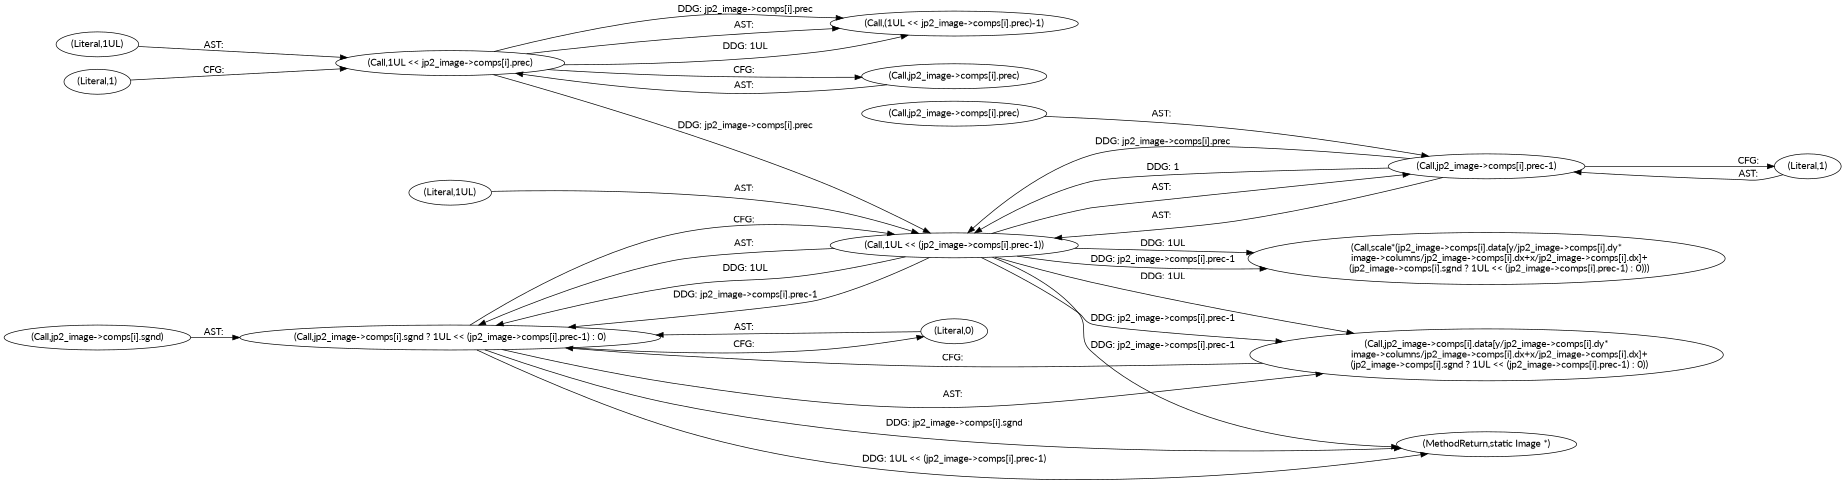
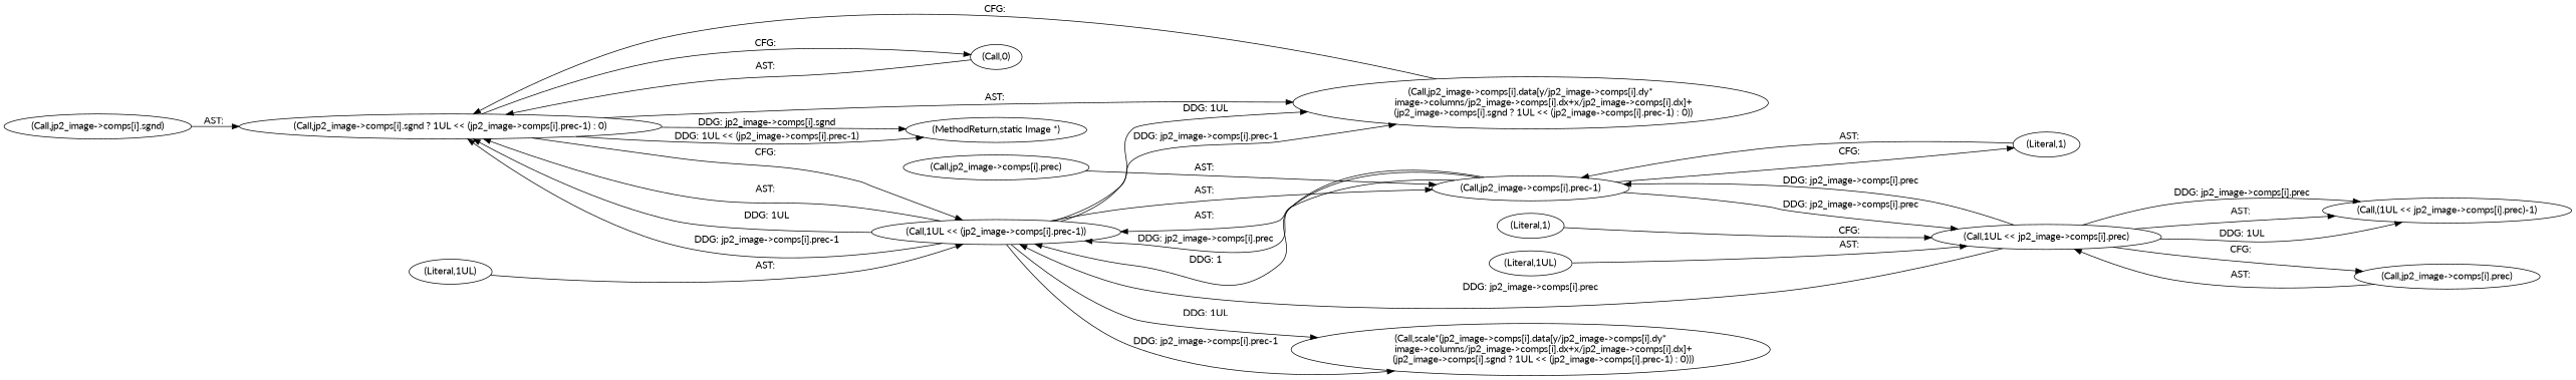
  digraph {
    fontname=Lato
    rankdir=LR
    node [fontname=Lato]
    edge [fontname=Lato]
    n1 [label="(Call,jp2_image->comps[i].sgnd ? 1UL << (jp2_image->comps[i].prec-1) : 0)"]
    n2 [label="(Call,1UL << (jp2_image->comps[i].prec-1))"]
    n3 [label="(MethodReturn,static Image *)"]
-   n4 [label="(Literal,0)"]
+   n4 [label="(Call,0)"]
    n5 [label="(Call,jp2_image->comps[i].data[y/jp2_image->comps[i].dy*\n          image->columns/jp2_image->comps[i].dx+x/jp2_image->comps[i].dx]+\n          (jp2_image->comps[i].sgnd ? 1UL << (jp2_image->comps[i].prec-1) : 0))"]
    n6 [label="(Call,jp2_image->comps[i].prec-1)"]
    n7 [label="(Call,scale*(jp2_image->comps[i].data[y/jp2_image->comps[i].dy*\n          image->columns/jp2_image->comps[i].dx+x/jp2_image->comps[i].dx]+\n          (jp2_image->comps[i].sgnd ? 1UL << (jp2_image->comps[i].prec-1) : 0)))"]
    n8 [label="(Call,1UL << jp2_image->comps[i].prec)"]
    n9 [label="(Literal,1)"]
    n10 [label="(Call,(1UL << jp2_image->comps[i].prec)-1)"]
    n11 [label="(Call,jp2_image->comps[i].prec)"]
    n12 [label="(Literal,1)"]
    n13 [label="(Call,jp2_image->comps[i].sgnd)"]
    n14 [label="(Literal,1UL)"]
    n15 [label="(Call,jp2_image->comps[i].prec)"]
    n16 [label="(Literal,1UL)"]
    n1 -> n2 [label="CFG: "]
    n1 -> n3 [label="DDG: jp2_image->comps[i].sgnd"]
    n1 -> n3 [label="DDG: 1UL << (jp2_image->comps[i].prec-1)"]
    n1 -> n4 [label="CFG: "]
    n1 -> n5 [label="AST: "]
    n2 -> n1 [label="AST: "]
    n2 -> n1 [label="DDG: 1UL"]
    n2 -> n1 [label="DDG: jp2_image->comps[i].prec-1"]
-   n2 -> n3 [label="DDG: jp2_image->comps[i].prec-1"]
    n2 -> n5 [label="DDG: 1UL"]
    n2 -> n5 [label="DDG: jp2_image->comps[i].prec-1"]
    n2 -> n6 [label="AST: "]
    n2 -> n7 [label="DDG: 1UL"]
    n2 -> n7 [label="DDG: jp2_image->comps[i].prec-1"]
    n4 -> n1 [label="AST: "]
    n5 -> n1 [label="CFG: "]
    n6 -> n2 [label="AST: "]
    n6 -> n2 [label="DDG: jp2_image->comps[i].prec"]
    n6 -> n2 [label="DDG: 1"]
+   n6 -> n8 [label="DDG: jp2_image->comps[i].prec"]
    n6 -> n9 [label="CFG: "]
    n8 -> n2 [label="DDG: jp2_image->comps[i].prec"]
+   n8 -> n6 [label="DDG: jp2_image->comps[i].prec"]
    n8 -> n10 [label="AST: "]
    n8 -> n10 [label="DDG: 1UL"]
    n8 -> n10 [label="DDG: jp2_image->comps[i].prec"]
    n8 -> n11 [label="CFG: "]
    n9 -> n6 [label="AST: "]
    n11 -> n8 [label="AST: "]
    n12 -> n8 [label="CFG: "]
    n13 -> n1 [label="AST: "]
    n14 -> n2 [label="AST: "]
    n15 -> n6 [label="AST: "]
    n16 -> n8 [label="AST: "]
  }
